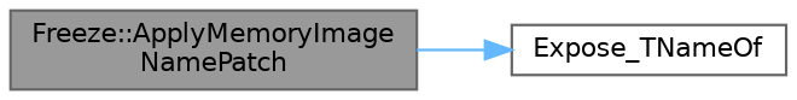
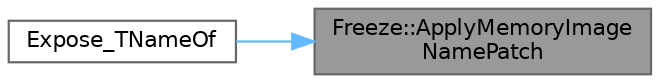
  digraph {
    rankdir=RL
    node [fontname=Helvetica fontsize=10 shape=box style=filled]
    n1 [color=gray40 fillcolor=grey60 fontcolor=black height=0.2 label="Freeze::ApplyMemoryImage\lNamePatch" width=0.4]
    n2 [color=grey40 fillcolor=white height=0.2 label=Expose_TNameOf width=0.4]
-   n2 -> n1 [color=steelblue1 dir=back fontname=Helvetica fontsize=10 labelfontname=Helvetica labelfontsize=10 style=solid]
+   n1 -> n2 [color=steelblue1 dir=back fontname=Helvetica fontsize=10 labelfontname=Helvetica labelfontsize=10 style=solid]
  }
